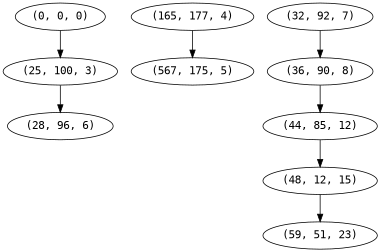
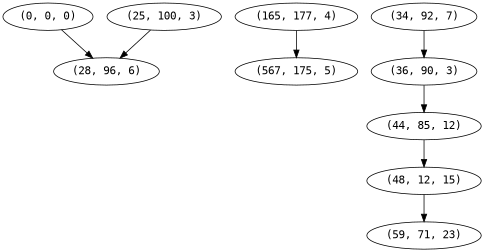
  digraph {
    fontname="DejaVu Sans Mono"
    node [fontname="DejaVu Sans Mono"]
    edge [fontname="DejaVu Sans Mono"]
    "(0, 0, 0)"
    "(25, 100, 3)"
    "(28, 96, 6)"
    n4 [label="(567, 175, 5)"]
    "(165, 177, 4)"
-   "(34, 92, 7)" [label="(32, 92, 7)"]
-   "(36, 90, 8)"
+   "(34, 92, 7)"
+   "(36, 90, 8)" [label="(36, 90, 3)"]
    "(44, 85, 12)"
    n9 [label="(48, 12, 15)"]
-   "(59, 71, 23)" [label="(59, 51, 23)"]
-   "(0, 0, 0)" -> "(25, 100, 3)"
+   "(59, 71, 23)"
+   "(0, 0, 0)" -> "(28, 96, 6)"
    "(25, 100, 3)" -> "(28, 96, 6)"
    "(165, 177, 4)" -> n4
    "(34, 92, 7)" -> "(36, 90, 8)"
    "(36, 90, 8)" -> "(44, 85, 12)"
    "(44, 85, 12)" -> n9
    n9 -> "(59, 71, 23)"
  }
